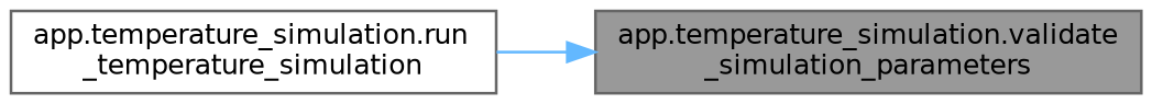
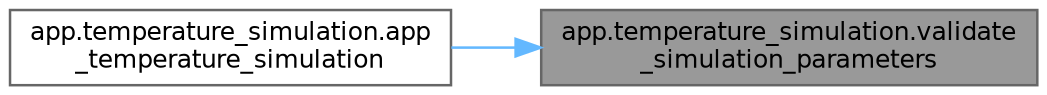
  digraph {
    rankdir=RL
    node [fontname=Helvetica fontsize=10 shape=box style=filled]
    n1 [color=gray40 fillcolor=grey60 fontcolor=black height=0.2 label="app.temperature_simulation.validate\l_simulation_parameters" width=0.4]
-   n2 [color=grey40 fillcolor=white height=0.2 label="app.temperature_simulation.run\l_temperature_simulation" width=0.4]
+   n2 [color=grey40 fillcolor=white height=0.2 label="app.temperature_simulation.app\l_temperature_simulation" width=0.4]
    n1 -> n2 [color=steelblue1 dir=back fontname=Helvetica fontsize=10 labelfontname=Helvetica labelfontsize=10 style=solid]
  }
